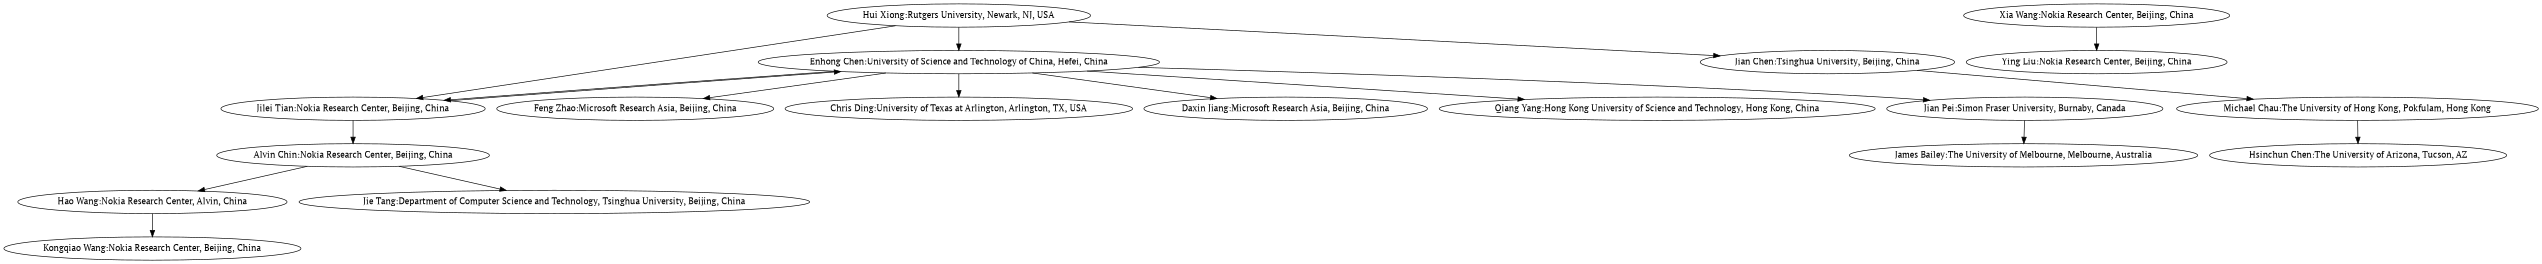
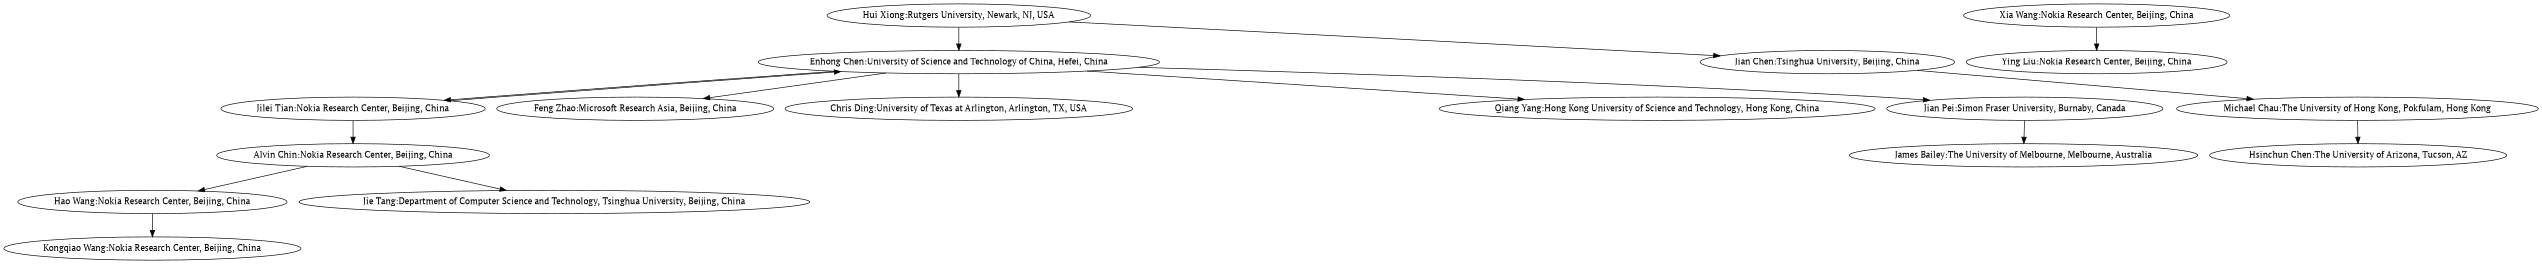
  strict digraph {
    fontname="PT Serif"
    node [fontname="PT Serif"]
    edge [fontname="PT Serif"]
    "Enhong Chen:University of Science and Technology of China, Hefei, China"
    "Qiang Yang:Hong Kong University of Science and Technology, Hong Kong, China"
    "Jian Pei:Simon Fraser University, Burnaby, Canada"
    "Jilei Tian:Nokia Research Center, Beijing, China"
    "Feng Zhao:Microsoft Research Asia, Beijing, China"
    "Chris Ding:University of Texas at Arlington, Arlington, TX, USA"
-   "Daxin Jiang:Microsoft Research Asia, Beijing, China"
    "James Bailey:The University of Melbourne, Melbourne, Australia"
    "Alvin Chin:Nokia Research Center, Beijing, China"
    "Hui Xiong:Rutgers University, Newark, NJ, USA"
    "Jian Chen:Tsinghua University, Beijing, China"
    "Michael Chau:The University of Hong Kong, Pokfulam, Hong Kong"
    "Xia Wang:Nokia Research Center, Beijing, China"
    "Ying Liu:Nokia Research Center, Beijing, China"
-   "Hao Wang:Nokia Research Center, Beijing, China" [label="Hao Wang:Nokia Research Center, Alvin, China"]
+   "Hao Wang:Nokia Research Center, Beijing, China"
    "Jie Tang:Department of Computer Science and Technology, Tsinghua University, Beijing, China"
    "Hsinchun Chen:The University of Arizona, Tucson, AZ"
    "Kongqiao Wang:Nokia Research Center, Beijing, China"
    "Enhong Chen:University of Science and Technology of China, Hefei, China" -> "Qiang Yang:Hong Kong University of Science and Technology, Hong Kong, China"
    "Enhong Chen:University of Science and Technology of China, Hefei, China" -> "Jian Pei:Simon Fraser University, Burnaby, Canada"
    "Enhong Chen:University of Science and Technology of China, Hefei, China" -> "Jilei Tian:Nokia Research Center, Beijing, China"
    "Enhong Chen:University of Science and Technology of China, Hefei, China" -> "Feng Zhao:Microsoft Research Asia, Beijing, China"
    "Enhong Chen:University of Science and Technology of China, Hefei, China" -> "Chris Ding:University of Texas at Arlington, Arlington, TX, USA"
-   "Enhong Chen:University of Science and Technology of China, Hefei, China" -> "Daxin Jiang:Microsoft Research Asia, Beijing, China"
    "Jian Pei:Simon Fraser University, Burnaby, Canada" -> "James Bailey:The University of Melbourne, Melbourne, Australia"
    "Jilei Tian:Nokia Research Center, Beijing, China" -> "Enhong Chen:University of Science and Technology of China, Hefei, China"
    "Jilei Tian:Nokia Research Center, Beijing, China" -> "Alvin Chin:Nokia Research Center, Beijing, China"
    "Alvin Chin:Nokia Research Center, Beijing, China" -> "Hao Wang:Nokia Research Center, Beijing, China"
    "Alvin Chin:Nokia Research Center, Beijing, China" -> "Jie Tang:Department of Computer Science and Technology, Tsinghua University, Beijing, China"
    "Hui Xiong:Rutgers University, Newark, NJ, USA" -> "Enhong Chen:University of Science and Technology of China, Hefei, China"
-   "Hui Xiong:Rutgers University, Newark, NJ, USA" -> "Jilei Tian:Nokia Research Center, Beijing, China"
    "Hui Xiong:Rutgers University, Newark, NJ, USA" -> "Jian Chen:Tsinghua University, Beijing, China"
    "Jian Chen:Tsinghua University, Beijing, China" -> "Michael Chau:The University of Hong Kong, Pokfulam, Hong Kong"
    "Michael Chau:The University of Hong Kong, Pokfulam, Hong Kong" -> "Hsinchun Chen:The University of Arizona, Tucson, AZ"
    "Xia Wang:Nokia Research Center, Beijing, China" -> "Ying Liu:Nokia Research Center, Beijing, China"
    "Hao Wang:Nokia Research Center, Beijing, China" -> "Kongqiao Wang:Nokia Research Center, Beijing, China"
  }
